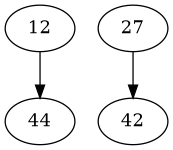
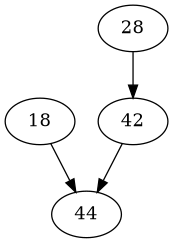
  strict digraph {
-   18 [label=12]
+   18
    44
-   27
+   27 [label=28]
    42
    18 -> 44
    27 -> 42
+   42 -> 44
  }
